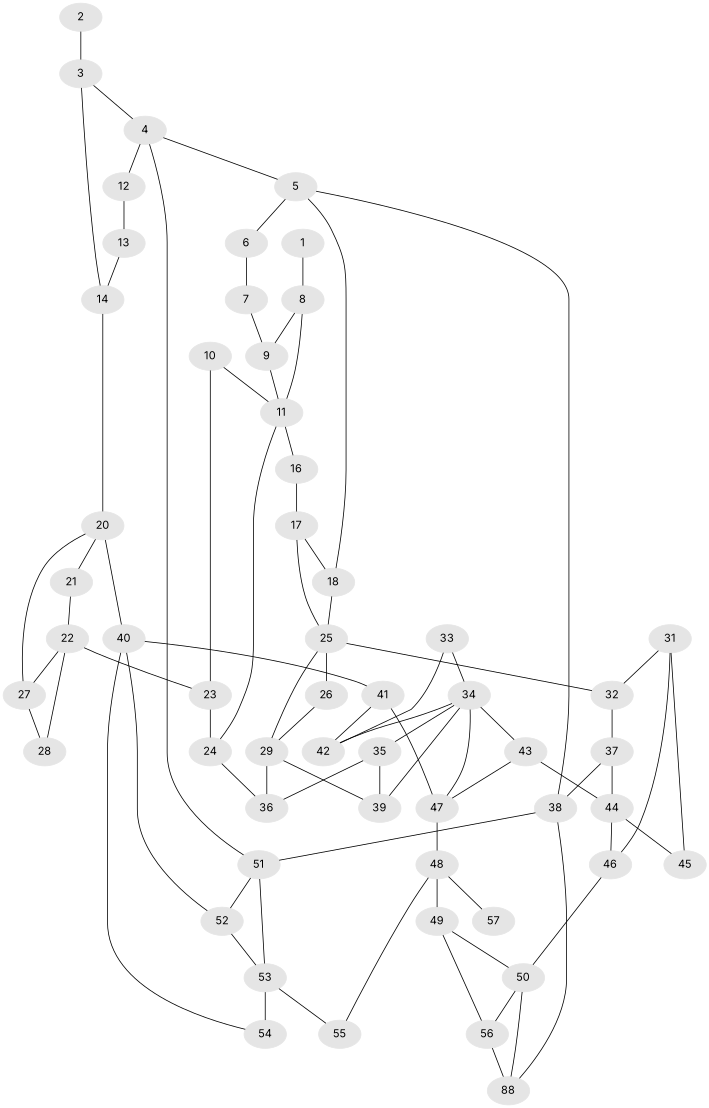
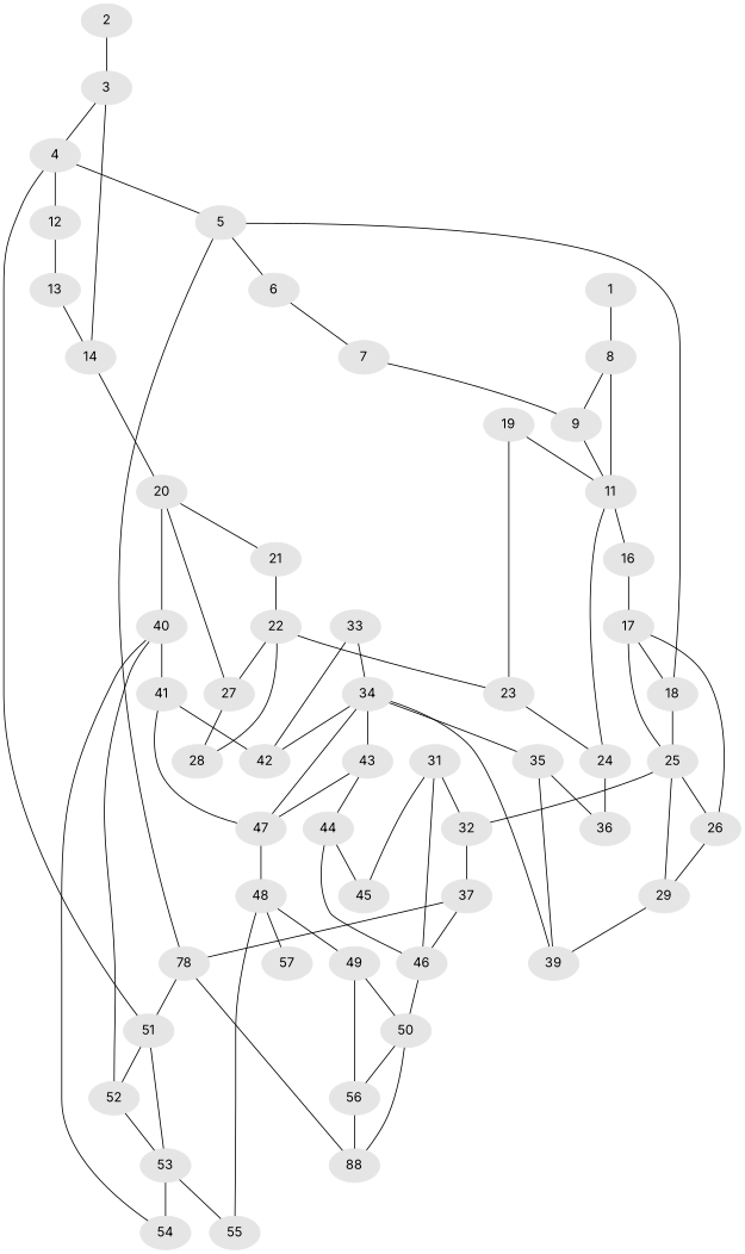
  graph {
    fontname=Inter
    node [color=gray90 fontname=Inter style=filled]
    edge [fontname=Inter weight=1.0]
    1
    8
    2
    3
    9
    11
    4
    14
-   10
+   10 [label=19]
    23
    5
    12
    51
    20
    6
    18
-   38
+   38 [label=78]
    13
    52
    53
    7
    25
    n23 [label=88]
    16
    24
    17
    36
    21
    27
    40
    26
    29
    32
    22
    28
    41
    54
    39
    37
    33
    34
    42
    31
    45
    46
    50
    35
    43
    47
    44
    48
    56
    49
    55
    57
    1 -- 8
    8 -- 9
    8 -- 11
    2 -- 3 [weight=2.0]
    3 -- 4
    3 -- 14 [weight=2.0]
    9 -- 11
    11 -- 16 [weight=2.0]
    11 -- 24
    4 -- 5
    4 -- 12
    4 -- 51
    14 -- 20
    10 -- 11
    10 -- 23
    23 -- 24
    5 -- 6
    5 -- 18
    5 -- 38
    12 -- 13
    51 -- 52
    51 -- 53
    20 -- 21
    20 -- 27
    20 -- 40 [weight=2.0]
    6 -- 7
    18 -- 25
    38 -- 51
    38 -- n23
    13 -- 14 [weight=2.0]
    52 -- 53
    53 -- 54 [weight=2.0]
    53 -- 55 [weight=2.0]
    7 -- 9
    25 -- 26
    25 -- 29
    25 -- 32
    16 -- 17 [weight=2.0]
    24 -- 36
    17 -- 18 [weight=2.0]
    17 -- 25
+   17 -- 26
    21 -- 22
    27 -- 28
    40 -- 52
    40 -- 41 [weight=2.0]
    40 -- 54
    26 -- 29
-   29 -- 36
    29 -- 39
    32 -- 37
    22 -- 23
    22 -- 27
    22 -- 28
    41 -- 42
    41 -- 47
    37 -- 38
-   37 -- 44
+   37 -- 46
    33 -- 34
    33 -- 42
    34 -- 39
    34 -- 42
    34 -- 35
    34 -- 43
    34 -- 47
    31 -- 32
    31 -- 45 [weight=2.0]
    31 -- 46
    46 -- 50 [weight=2.0]
    50 -- n23
    50 -- 56
    35 -- 36
    35 -- 39
    43 -- 47
    43 -- 44
    47 -- 48 [weight=2.0]
    44 -- 45
    44 -- 46
    48 -- 49
    48 -- 55 [weight=2.0]
    48 -- 57
    56 -- n23 [weight=2.0]
    49 -- 50
    49 -- 56
  }
